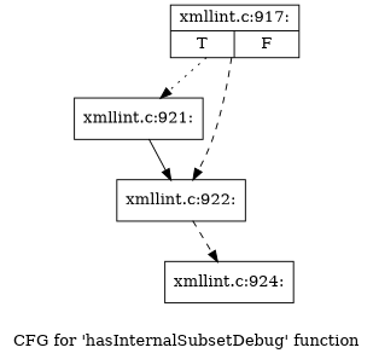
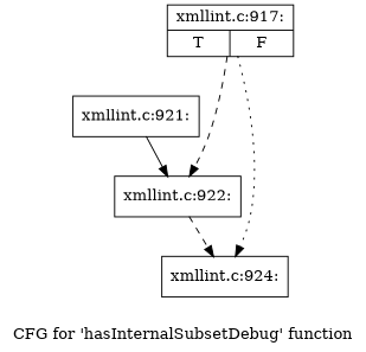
  digraph {
    label="CFG for 'hasInternalSubsetDebug' function"
    node [shape=record]
    edge [style=dashed]
    n1 [label="{xmllint.c:917:|{<s0>T|<s1>F}}"]
    n2 [label="{xmllint.c:921:}"]
    n3 [label="{xmllint.c:922:}"]
    n4 [label="{xmllint.c:924:}"]
-   n1 -> n2 [style=dotted]
+   n1 -> n4 [style=dotted]
    n1 -> n3
    n2 -> n3 [style=solid]
    n3 -> n4
  }
